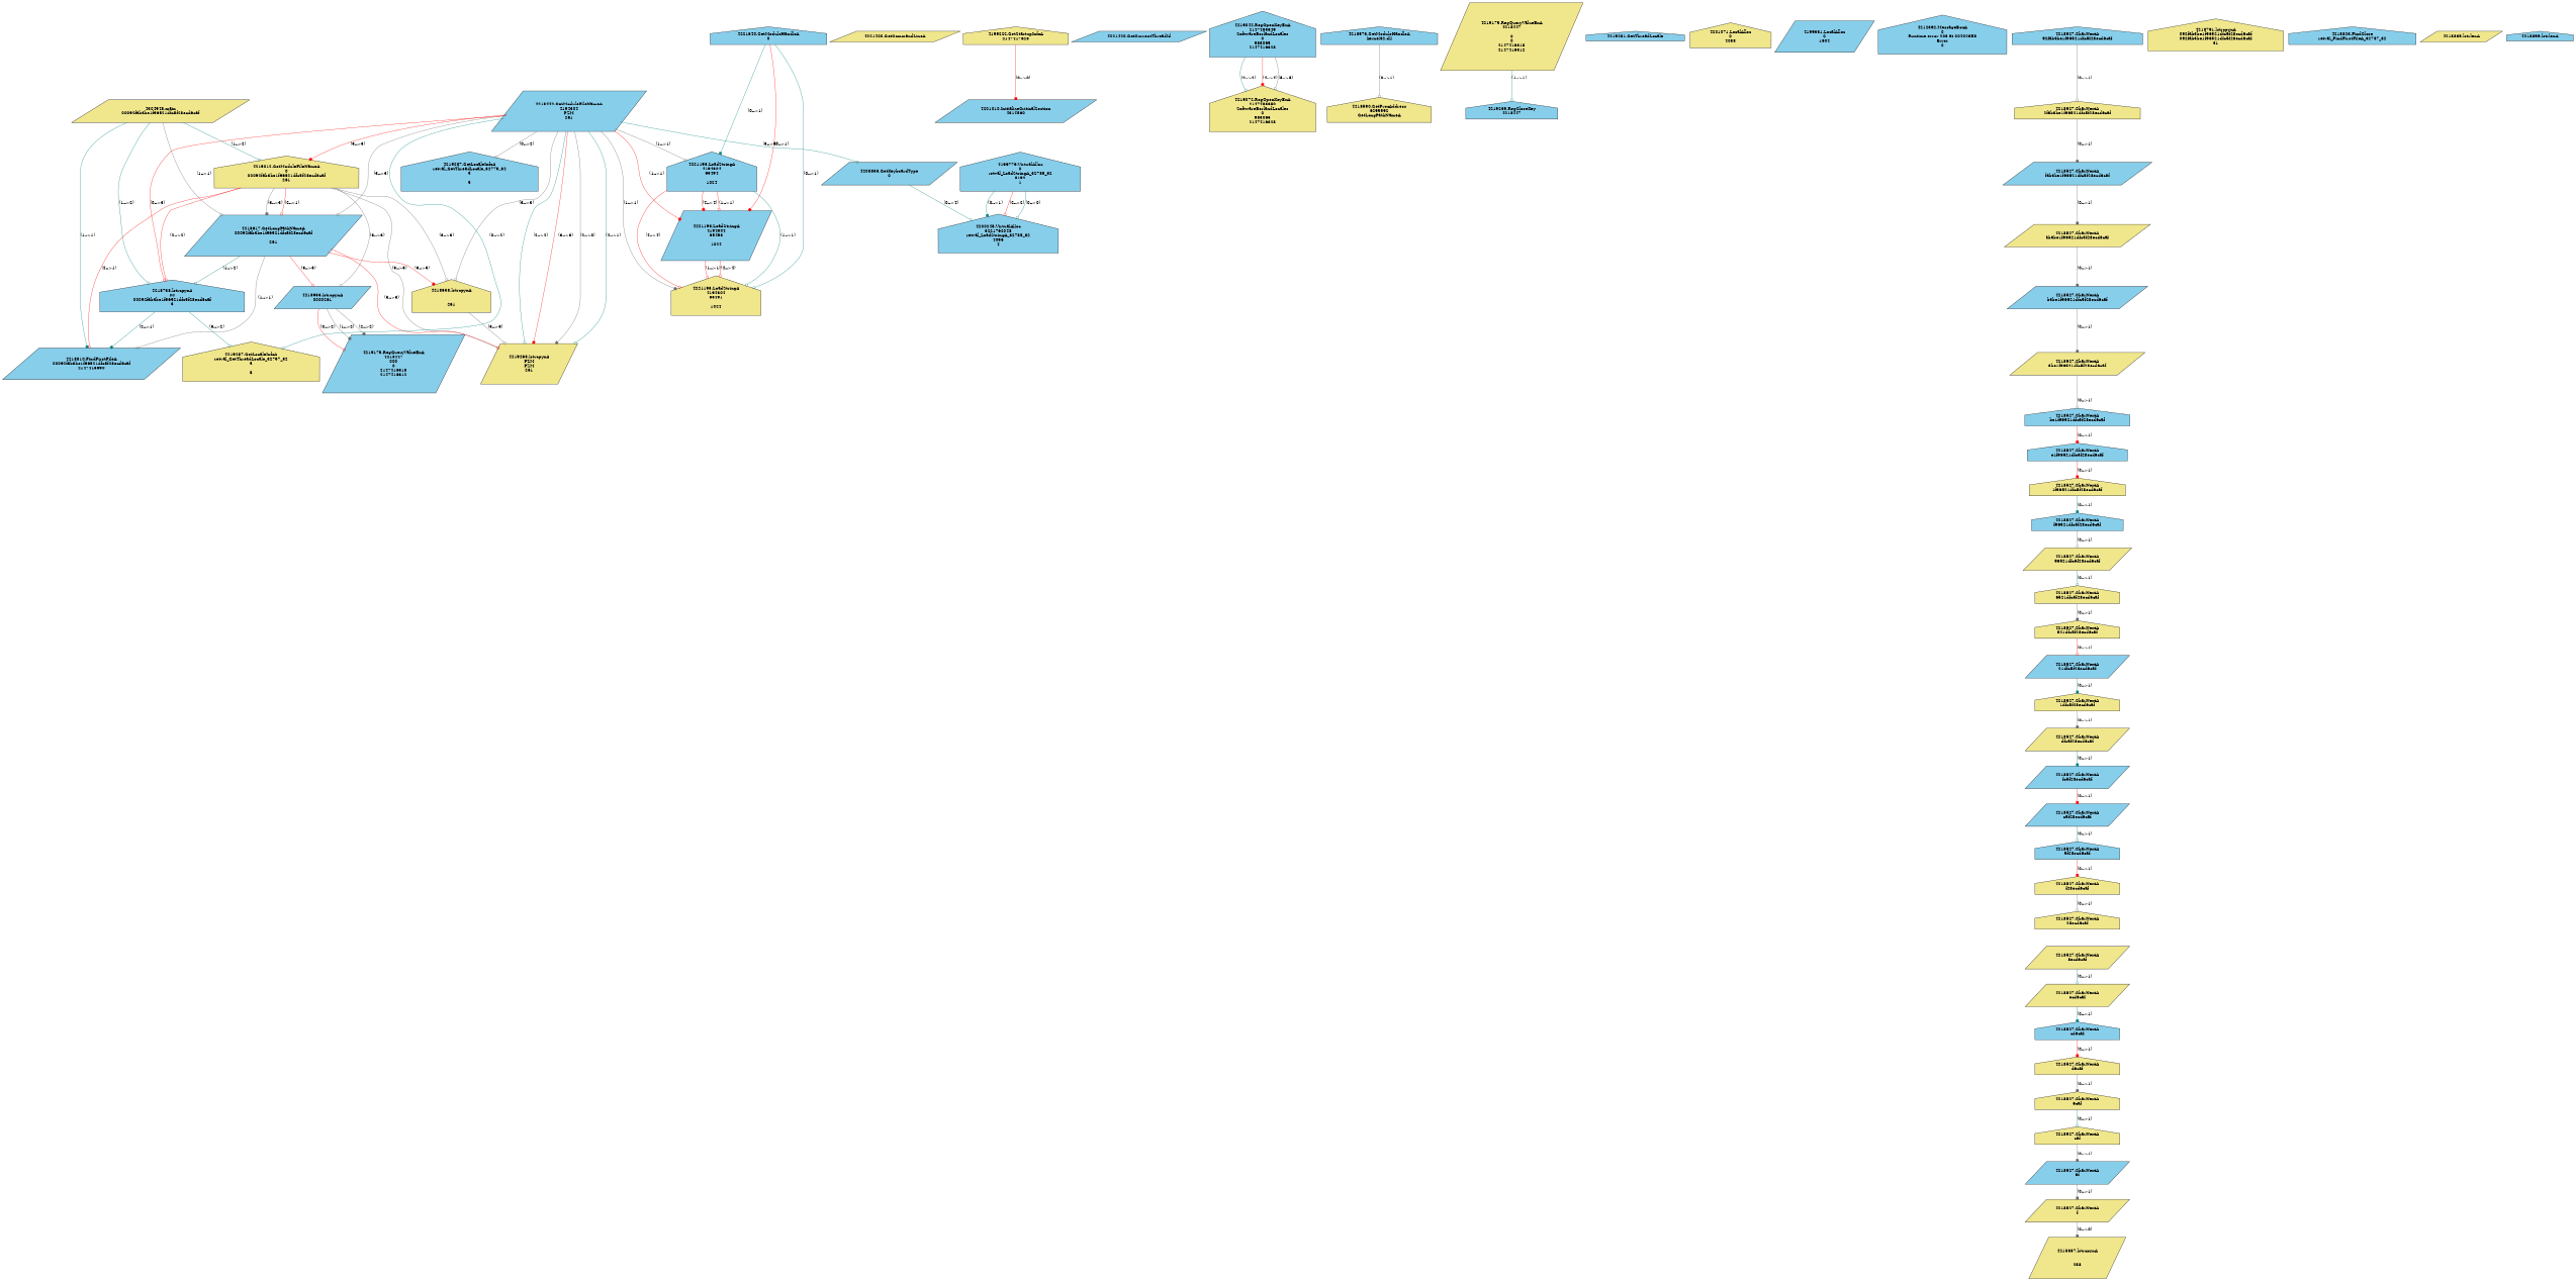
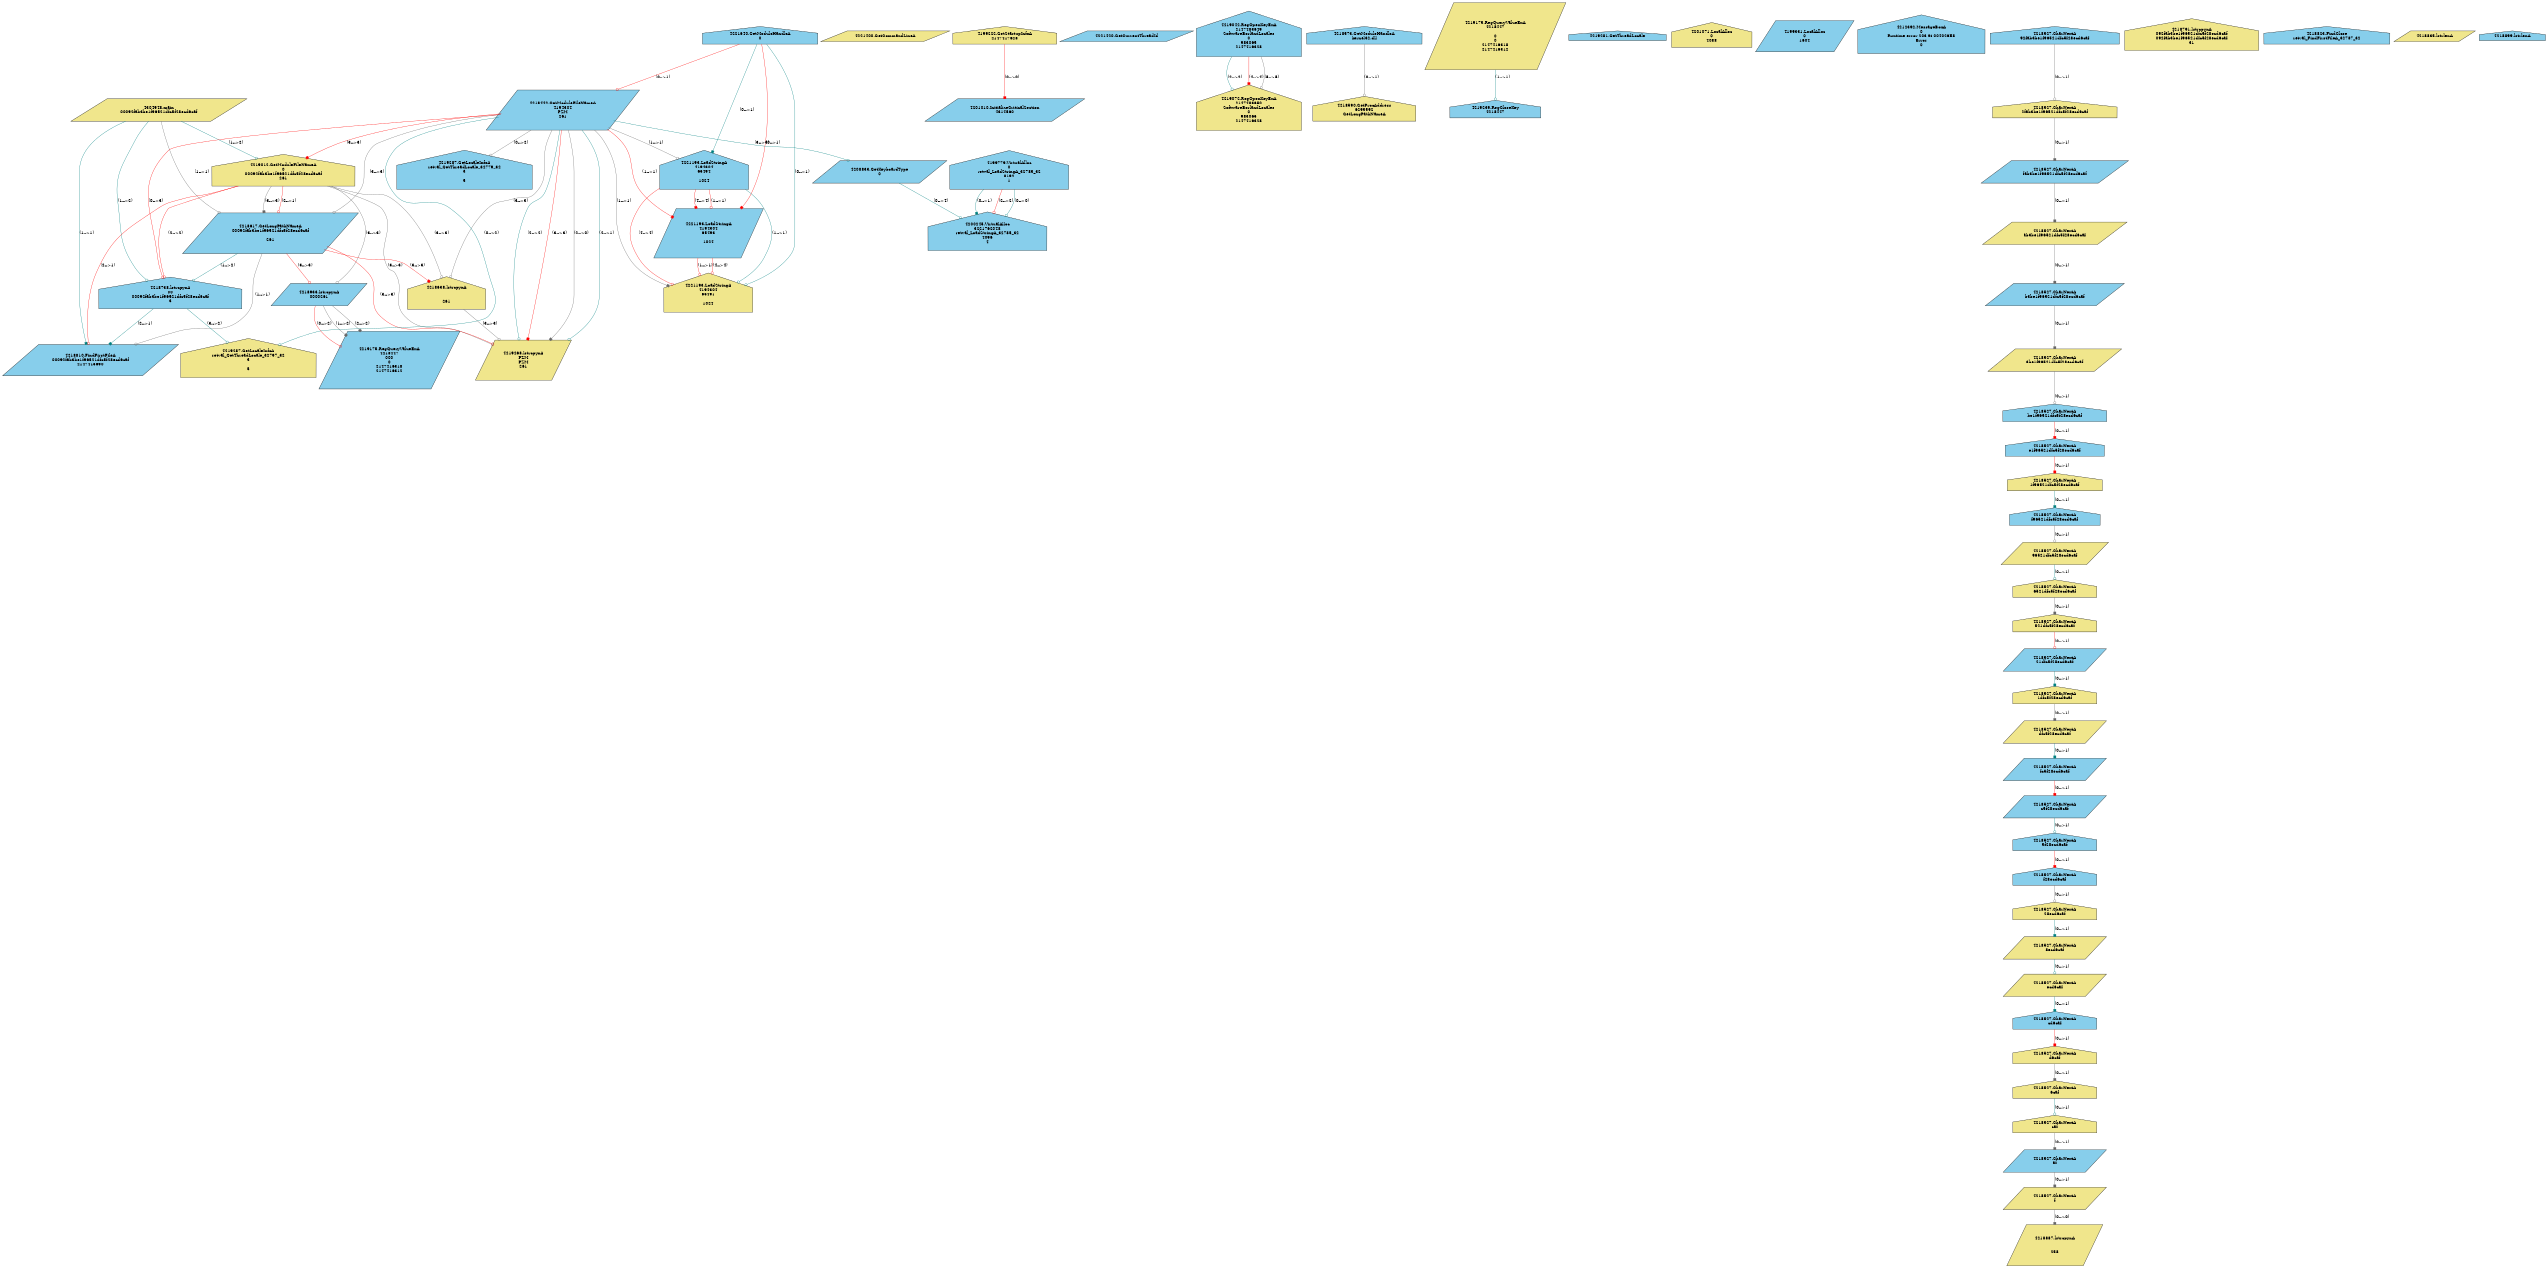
  digraph {
    node [fillcolor=skyblue shape=house style=filled]
    edge [arrowhead=odot color=gray40]
    n1 [fillcolor=khaki label="4304948.main\n00092fab3be1f96521dfc5f28ecd6caf" shape=parallelogram]
    n2 [fillcolor=khaki label="4219012.GetModuleFileNameA\n0\n00092fab3be1f96521dfc5f28ecd6caf\n261"]
    n3 [label="4218617.GetLongPathNameA\n00092fab3be1f96521dfc5f28ecd6caf\n\n261" shape=parallelogram]
    n4 [label="4218738.lstrcpynA\n00\n00092fab3be1f96521dfc5f28ecd6caf\n3"]
    n5 [label="4218810.FindFirstFileA\n00092fab3be1f96521dfc5f28ecd6caf\n2147415690" shape=parallelogram]
    n6 [fillcolor=khaki label="4218638.lstrcpynA\n\n\n261"]
    n7 [fillcolor=khaki label="4219268.lstrcpynA\nPZM\nPZM\n261" shape=parallelogram]
    n8 [label="4218933.lstrcpynA\n0000261" shape=parallelogram]
    n9 [fillcolor=khaki label="4219287.GetLocaleInfoA\nretval_GetThreadLocale_32797_32\n3\n\n5"]
    n10 [label="4221640.GetModuleHandleA\n0"]
    n11 [label="4218442.GetModuleFileNameA\n4194304\nPZM\n261" shape=parallelogram]
    n12 [label="4221193.LoadStringA\n4194304\n65494\n\n1024"]
    n13 [label="4221193.LoadStringA\n4194304\n65493\n\n1024" shape=parallelogram]
    n14 [fillcolor=khaki label="4221193.LoadStringA\n4194304\n65491\n\n1024"]
    n15 [label="4208833.GetKeyboardType\n0" shape=parallelogram]
    n16 [label="4219287.GetLocaleInfoA\nretval_GetThreadLocale_32779_32\n3\n\n5"]
    n17 [label="4200245.VirtualAlloc\n3221762048\nretval_LoadStringA_32785_32\n4096\n4"]
    n18 [fillcolor=khaki label="4221400.GetCommandLineA\n" shape=parallelogram]
    n19 [fillcolor=khaki label="4199222.GetStartupInfoA\n2147417628"]
    n20 [label="4201010.InitializeCriticalSection\n4314560" shape=parallelogram]
    n21 [label="4221420.GetCurrentThreadId\n" shape=parallelogram]
    n22 [label="4219175.RegQueryValueExA\n4218447\n000\n0\n2147416318\n2147416312" shape=parallelogram]
    n23 [label="4219042.RegOpenKeyExA\n2147483649\nSoftware\Borland\Locales\n0\n983065\n2147416328"]
    n24 [fillcolor=khaki label="4219072.RegOpenKeyExA\n2147483650\nSoftware\Borland\Locales\n0\n983065\n2147416328"]
    n25 [label="4218573.GetModuleHandleA\nkernel32.dll"]
    n26 [fillcolor=khaki label="4218590.GetProcAddress\n6295592\nGetLongPathNameA"]
    n27 [fillcolor=khaki label="4219175.RegQueryValueExA\n4218447\n\n0\n0\n2147416318\n2147416312" shape=parallelogram]
    n28 [label="4219239.RegCloseKey\n4218447"]
    n29 [label="4219281.GetThreadLocale\n"]
    n30 [fillcolor=khaki label="4201071.LocalAlloc\n0\n4088"]
    n31 [label="4199779.VirtualAlloc\n0\nretval_LoadStringA_32785_32\n8192\n1"]
    n32 [label="4199331.LocalAlloc\n0\n1604" shape=parallelogram]
    n33 [label="4212392.MessageBoxA\n0\nRuntime error 203 at 004026E8\nError\n0"]
    n34 [label="4218527.CharNextA\n92fab3be1f96521dfc5f28ecd6caf"]
    n35 [fillcolor=khaki label="4218527.CharNextA\n2fab3be1f96521dfc5f28ecd6caf"]
    n36 [label="4218527.CharNextA\nfab3be1f96521dfc5f28ecd6caf" shape=parallelogram]
    n37 [fillcolor=khaki label="4218527.CharNextA\nab3be1f96521dfc5f28ecd6caf" shape=parallelogram]
    n38 [label="4218527.CharNextA\nb3be1f96521dfc5f28ecd6caf" shape=parallelogram]
    n39 [fillcolor=khaki label="4218527.CharNextA\n3be1f96521dfc5f28ecd6caf" shape=parallelogram]
    n40 [label="4218527.CharNextA\nbe1f96521dfc5f28ecd6caf"]
    n41 [label="4218527.CharNextA\ne1f96521dfc5f28ecd6caf"]
    n42 [fillcolor=khaki label="4218527.CharNextA\n1f96521dfc5f28ecd6caf"]
    n43 [label="4218527.CharNextA\nf96521dfc5f28ecd6caf"]
    n44 [fillcolor=khaki label="4218527.CharNextA\n96521dfc5f28ecd6caf" shape=parallelogram]
    n45 [fillcolor=khaki label="4218527.CharNextA\n6521dfc5f28ecd6caf"]
    n46 [fillcolor=khaki label="4218527.CharNextA\n521dfc5f28ecd6caf"]
    n47 [label="4218527.CharNextA\n21dfc5f28ecd6caf" shape=parallelogram]
    n48 [fillcolor=khaki label="4218527.CharNextA\n1dfc5f28ecd6caf"]
    n49 [fillcolor=khaki label="4218527.CharNextA\ndfc5f28ecd6caf" shape=parallelogram]
    n50 [label="4218527.CharNextA\nfc5f28ecd6caf" shape=parallelogram]
    n51 [label="4218527.CharNextA\nc5f28ecd6caf" shape=parallelogram]
    n52 [label="4218527.CharNextA\n5f28ecd6caf"]
-   n53 [fillcolor=khaki label="4218527.CharNextA\nf28ecd6caf"]
+   n53 [label="4218527.CharNextA\nf28ecd6caf"]
    n54 [fillcolor=khaki label="4218527.CharNextA\n28ecd6caf"]
    n55 [fillcolor=khaki label="4218527.CharNextA\n8ecd6caf" shape=parallelogram]
    n56 [fillcolor=khaki label="4218527.CharNextA\necd6caf" shape=parallelogram]
    n57 [label="4218527.CharNextA\ncd6caf"]
    n58 [fillcolor=khaki label="4218527.CharNextA\nd6caf"]
    n59 [fillcolor=khaki label="4218527.CharNextA\n6caf"]
    n60 [fillcolor=khaki label="4218527.CharNextA\ncaf"]
    n61 [label="4218527.CharNextA\naf" shape=parallelogram]
    n62 [fillcolor=khaki label="4218527.CharNextA\nf" shape=parallelogram]
    n63 [fillcolor=khaki label="4218887.lstrcpynA\n\n\n258" shape=parallelogram]
    n64 [fillcolor=khaki label="4218791.lstrcpynA\n092fab3be1f96521dfc5f28ecd6caf\n092fab3be1f96521dfc5f28ecd6caf\n31"]
    n65 [label="4218823.FindClose\nretval_FindFirstFileA_32787_32"]
    n66 [fillcolor=khaki label="4218835.lstrlenA\n" shape=parallelogram]
    n67 [label="4218899.lstrlenA\n"]
    n1 -> n2 [color=teal label="(1-->2)"]
    n1 -> n3 [label="(1-->1)"]
    n1 -> n4 [color=teal label="(1-->2)"]
    n1 -> n5 [arrowhead=box color=teal label="(1-->1)"]
    n2 -> n3 [color=red label="(2-->1)"]
    n2 -> n3 [arrowhead=box label="(3-->3)"]
    n2 -> n4 [color=red label="(2-->2)"]
    n2 -> n5 [color=red label="(2-->1)"]
    n2 -> n6 [label="(3-->3)"]
    n2 -> n7 [label="(3-->3)"]
    n2 -> n8 [label="(3-->3)"]
    n3 -> n4 [color=teal label="(1-->2)"]
    n3 -> n5 [label="(1-->1)"]
    n3 -> n6 [arrowhead=box color=red label="(3-->3)"]
    n3 -> n7 [color=red label="(3-->3)"]
    n3 -> n8 [color=red label="(3-->3)"]
    n4 -> n5 [arrowhead=box color=teal label="(2-->1)"]
    n4 -> n9 [color=teal label="(3-->2)"]
    n6 -> n7 [label="(3-->3)"]
    n8 -> n22 [arrowhead=box label="(1-->2)"]
    n8 -> n22 [arrowhead=box label="(2-->2)"]
    n8 -> n22 [color=red label="(0-->2)"]
+   n10 -> n11 [color=red label="(0-->1)"]
    n10 -> n12 [arrowhead=box color=teal label="(0-->1)"]
    n10 -> n13 [arrowhead=box color=red label="(0-->1)"]
    n10 -> n14 [color=teal label="(0-->1)"]
    n11 -> n2 [arrowhead=box color=red label="(3-->3)"]
    n11 -> n3 [label="(3-->3)"]
    n11 -> n4 [color=red label="(0-->3)"]
    n11 -> n6 [label="(3-->3)"]
    n11 -> n7 [color=teal label="(2-->1)"]
    n11 -> n7 [color=teal label="(2-->2)"]
    n11 -> n7 [arrowhead=box color=red label="(3-->3)"]
    n11 -> n7 [arrowhead=box label="(2-->0)"]
    n11 -> n9 [color=teal label="(0-->2)"]
    n11 -> n12 [label="(1-->1)"]
    n11 -> n13 [arrowhead=box color=red label="(1-->1)"]
    n11 -> n14 [arrowhead=box label="(1-->1)"]
    n11 -> n15 [color=teal label="(3-->3)"]
    n11 -> n16 [label="(0-->2)"]
    n12 -> n13 [color=red label="(1-->1)"]
    n12 -> n13 [arrowhead=box color=red label="(4-->4)"]
    n12 -> n14 [color=teal label="(1-->1)"]
    n12 -> n14 [color=red label="(4-->4)"]
    n13 -> n14 [color=red label="(1-->1)"]
    n13 -> n14 [color=red label="(4-->4)"]
    n15 -> n17 [color=teal label="(0-->4)"]
    n19 -> n20 [arrowhead=box color=red label="(0-->0)"]
    n23 -> n24 [color=teal label="(2-->2)"]
    n23 -> n24 [arrowhead=box color=red label="(4-->4)"]
    n23 -> n24 [label="(5-->5)"]
    n25 -> n26 [label="(0-->1)"]
    n27 -> n28 [color=teal label="(1-->1)"]
    n31 -> n17 [arrowhead=box color=teal label="(0-->1)"]
    n31 -> n17 [color=red label="(2-->2)"]
    n31 -> n17 [color=teal label="(0-->0)"]
    n34 -> n35 [label="(0-->1)"]
    n35 -> n36 [arrowhead=box label="(0-->1)"]
    n36 -> n37 [arrowhead=box label="(0-->1)"]
    n37 -> n38 [arrowhead=box label="(0-->1)"]
    n38 -> n39 [arrowhead=box label="(0-->1)"]
    n39 -> n40 [label="(0-->1)"]
    n40 -> n41 [arrowhead=box color=red label="(0-->1)"]
    n41 -> n42 [arrowhead=box color=red label="(0-->1)"]
    n42 -> n43 [arrowhead=box color=teal label="(0-->1)"]
    n43 -> n44 [label="(0-->1)"]
    n44 -> n45 [color=teal label="(0-->1)"]
    n45 -> n46 [arrowhead=box label="(0-->1)"]
    n46 -> n47 [color=red label="(0-->1)"]
    n47 -> n48 [arrowhead=box color=teal label="(0-->1)"]
    n48 -> n49 [arrowhead=box label="(0-->1)"]
    n49 -> n50 [arrowhead=box color=teal label="(0-->1)"]
    n50 -> n51 [arrowhead=box color=red label="(0-->1)"]
    n51 -> n52 [color=teal label="(0-->1)"]
    n52 -> n53 [arrowhead=box color=red label="(0-->1)"]
    n53 -> n54 [label="(0-->1)"]
+   n54 -> n55 [arrowhead=box color=teal label="(0-->1)"]
    n55 -> n56 [color=teal label="(0-->1)"]
    n56 -> n57 [arrowhead=box color=teal label="(0-->1)"]
    n57 -> n58 [arrowhead=box color=red label="(0-->1)"]
    n58 -> n59 [arrowhead=box label="(0-->1)"]
    n59 -> n60 [color=teal label="(0-->1)"]
    n60 -> n61 [arrowhead=box label="(0-->1)"]
    n61 -> n62 [arrowhead=box label="(0-->1)"]
    n62 -> n63 [arrowhead=box label="(0-->0)"]
  }
